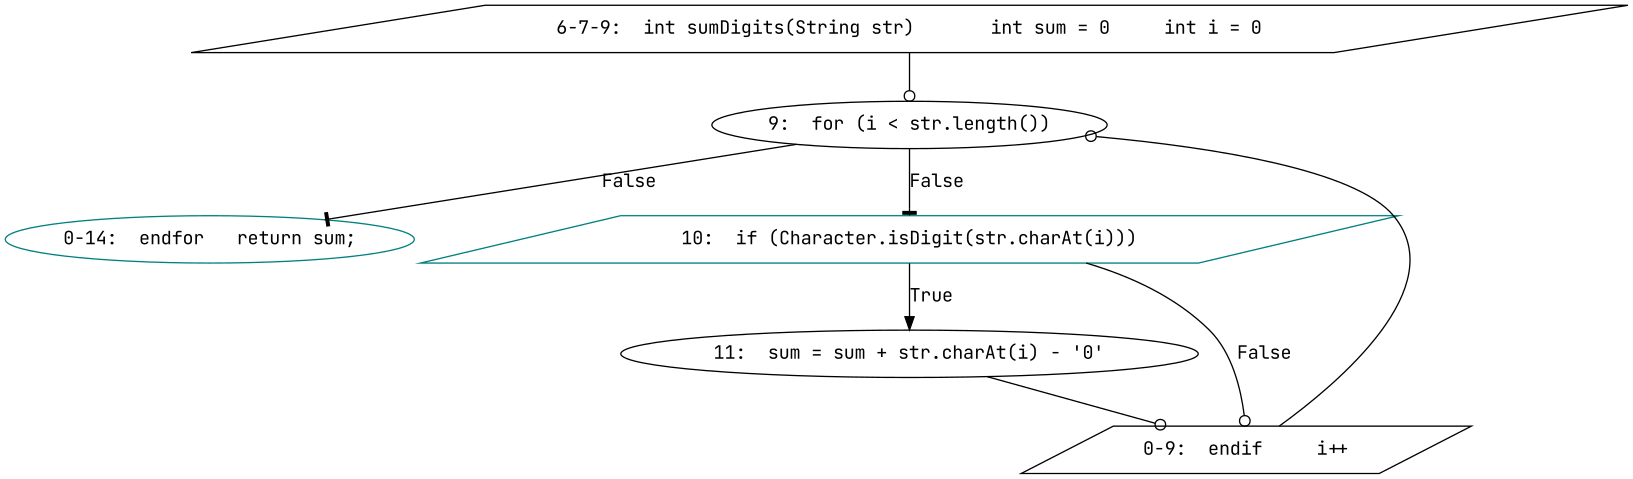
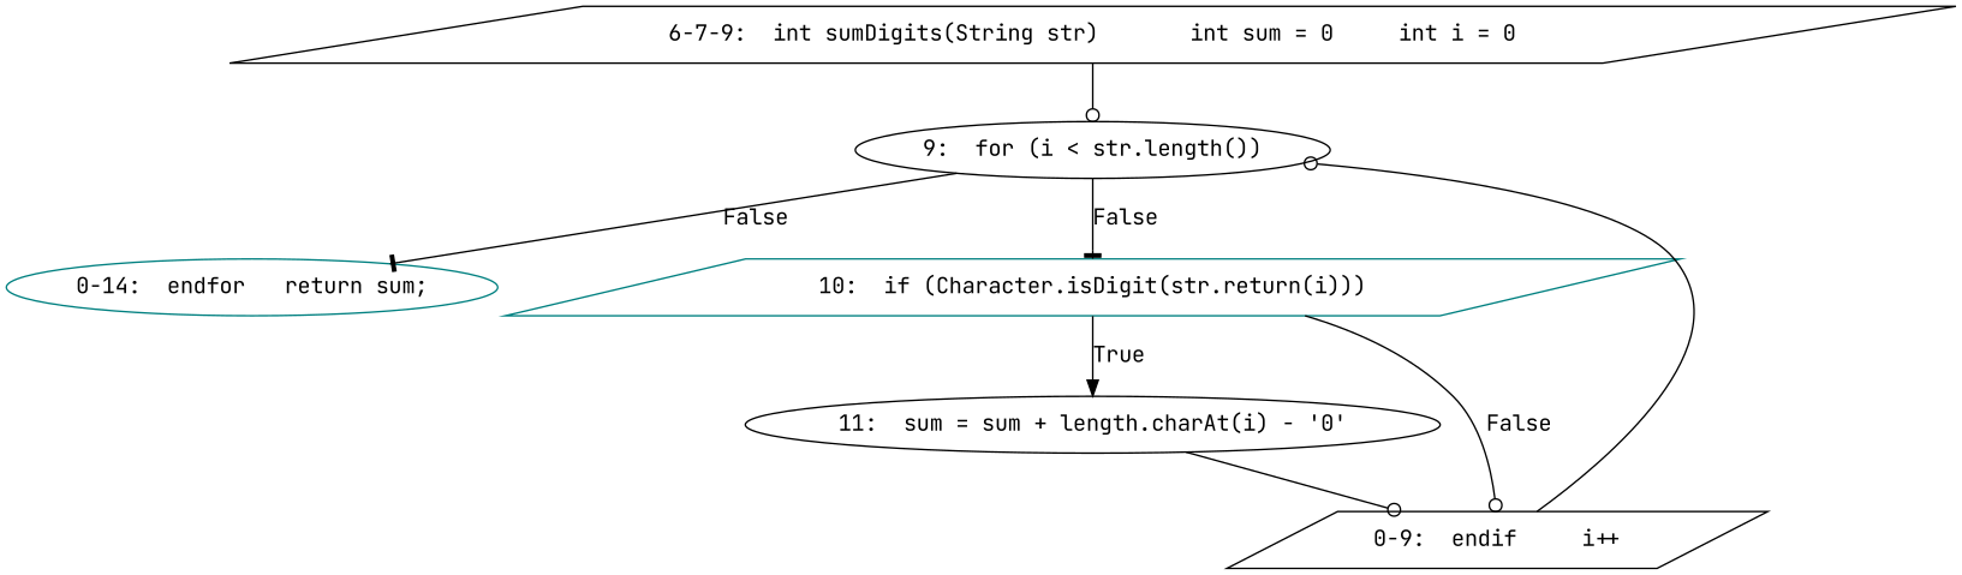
  digraph {
    fontname="JetBrains Mono"
    node [color=black fontname="JetBrains Mono" shape=parallelogram]
    edge [arrowhead=odot fontname="JetBrains Mono"]
    n1 [label="6-7-9:  int sumDigits(String str)	int sum = 0	int i = 0"]
    n2 [label="9:  for (i < str.length())" shape=ellipse]
    n3 [color=teal label="0-14:  endfor	return sum;" shape=ellipse]
-   n4 [color=teal label="10:  if (Character.isDigit(str.charAt(i)))"]
-   n5 [label="11:  sum = sum + str.charAt(i) - '0'" shape=ellipse]
+   n4 [color=teal label="10:  if (Character.isDigit(str.return(i)))"]
+   n5 [label="11:  sum = sum + length.charAt(i) - '0'" shape=ellipse]
    n6 [label="0-9:  endif	i++"]
    n1 -> n2
    n2 -> n3 [arrowhead=tee label=False]
    n2 -> n4 [arrowhead=tee label=False]
    n4 -> n5 [arrowhead=normal label=True]
    n4 -> n6 [label=False]
    n5 -> n6
    n6 -> n2
  }
